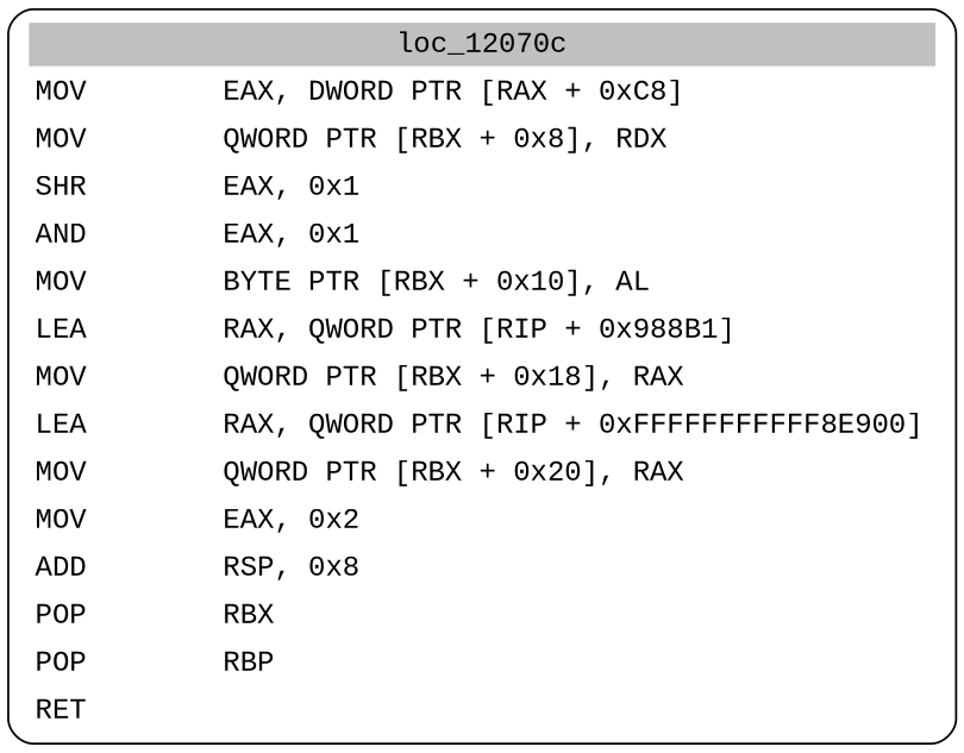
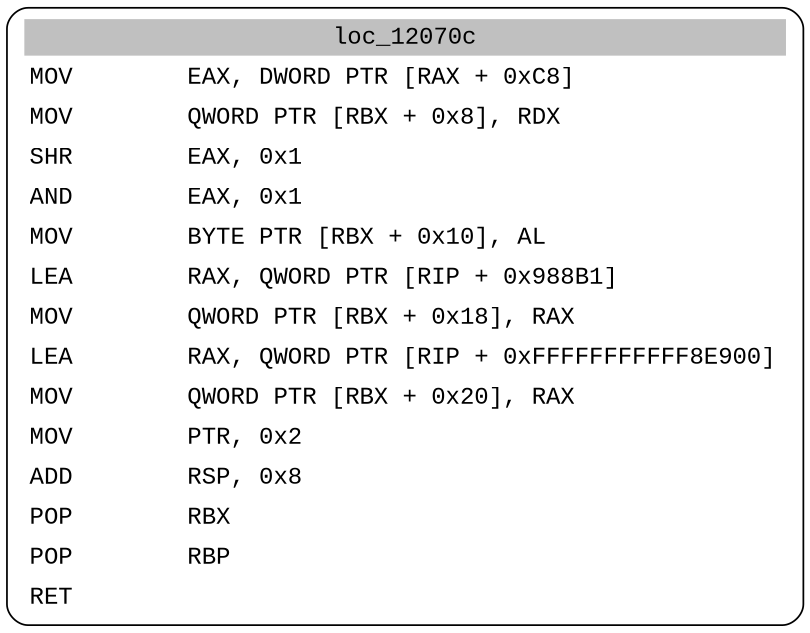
  digraph {
-   n1 [fontname="Courier New" label=<<table border="0" cellborder="0" cellpadding="3"><tr><td align="center" colspan="2" bgcolor="grey">loc_12070c</td></tr><tr><td align="left">MOV        EAX, DWORD PTR [RAX + 0xC8]</td></tr><tr><td align="left">MOV        QWORD PTR [RBX + 0x8], RDX</td></tr><tr><td align="left">SHR        EAX, 0x1</td></tr><tr><td align="left">AND        EAX, 0x1</td></tr><tr><td align="left">MOV        BYTE PTR [RBX + 0x10], AL</td></tr><tr><td align="left">LEA        RAX, QWORD PTR [RIP + 0x988B1]</td></tr><tr><td align="left">MOV        QWORD PTR [RBX + 0x18], RAX</td></tr><tr><td align="left">LEA        RAX, QWORD PTR [RIP + 0xFFFFFFFFFFF8E900]</td></tr><tr><td align="left">MOV        QWORD PTR [RBX + 0x20], RAX</td></tr><tr><td align="left">MOV        EAX, 0x2</td></tr><tr><td align="left">ADD        RSP, 0x8</td></tr><tr><td align="left">POP        RBX</td></tr><tr><td align="left">POP        RBP</td></tr><tr><td align="left">RET        </td></tr></table>> shape=Mrecord]
+   n1 [fontname="Courier New" label=<<table border="0" cellborder="0" cellpadding="3"><tr><td align="center" colspan="2" bgcolor="grey">loc_12070c</td></tr><tr><td align="left">MOV        EAX, DWORD PTR [RAX + 0xC8]</td></tr><tr><td align="left">MOV        QWORD PTR [RBX + 0x8], RDX</td></tr><tr><td align="left">SHR        EAX, 0x1</td></tr><tr><td align="left">AND        EAX, 0x1</td></tr><tr><td align="left">MOV        BYTE PTR [RBX + 0x10], AL</td></tr><tr><td align="left">LEA        RAX, QWORD PTR [RIP + 0x988B1]</td></tr><tr><td align="left">MOV        QWORD PTR [RBX + 0x18], RAX</td></tr><tr><td align="left">LEA        RAX, QWORD PTR [RIP + 0xFFFFFFFFFFF8E900]</td></tr><tr><td align="left">MOV        QWORD PTR [RBX + 0x20], RAX</td></tr><tr><td align="left">MOV        PTR, 0x2</td></tr><tr><td align="left">ADD        RSP, 0x8</td></tr><tr><td align="left">POP        RBX</td></tr><tr><td align="left">POP        RBP</td></tr><tr><td align="left">RET        </td></tr></table>> shape=Mrecord]
  }
